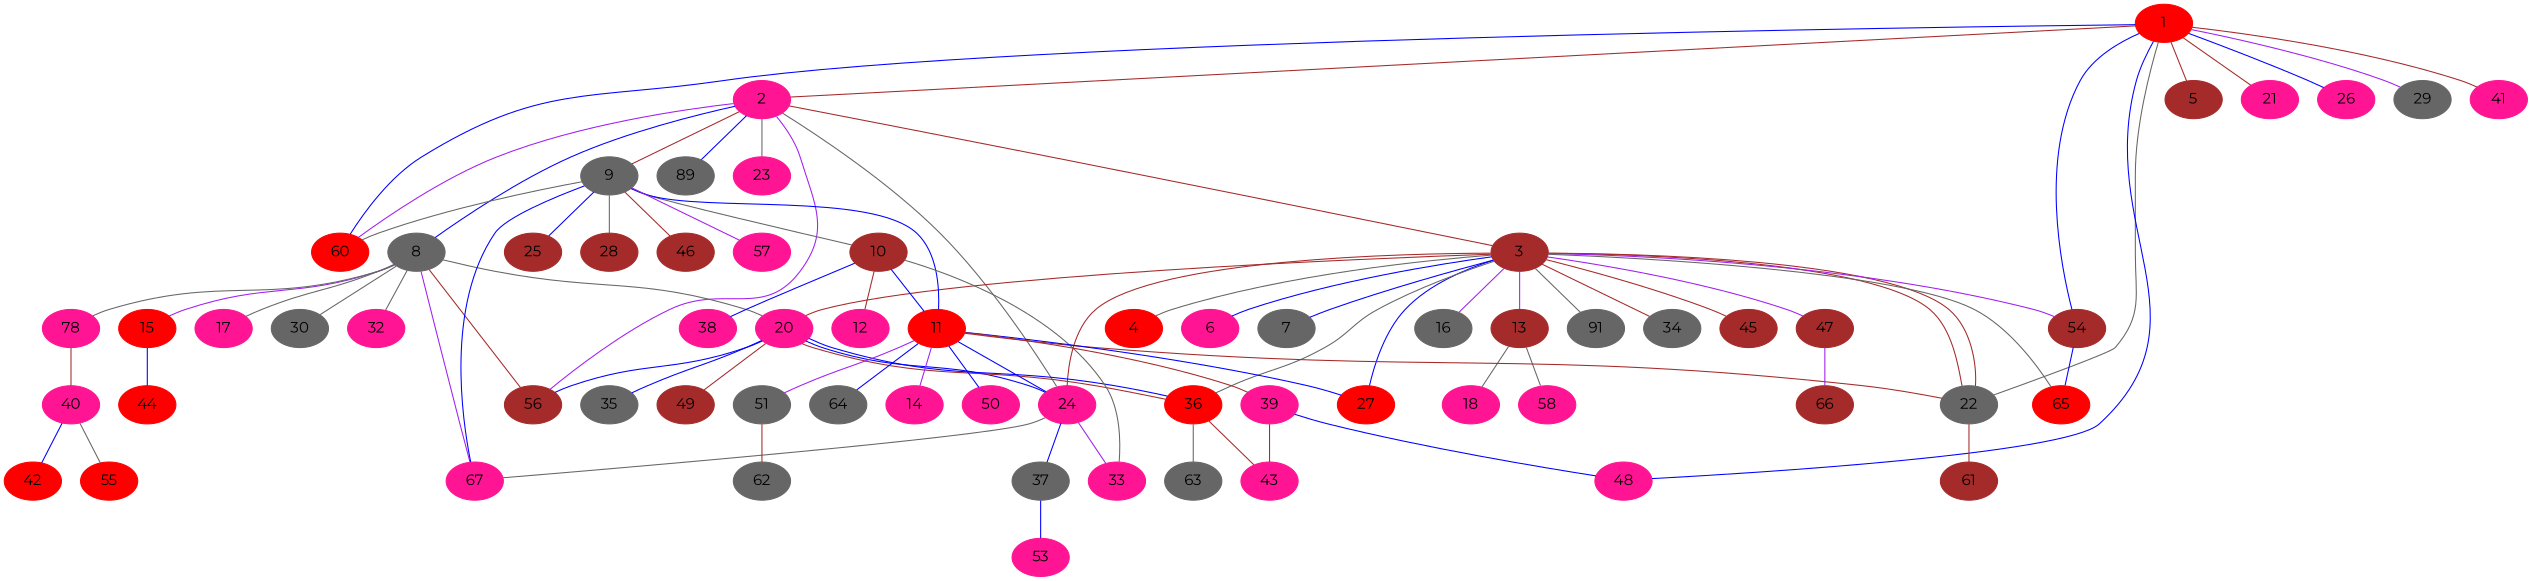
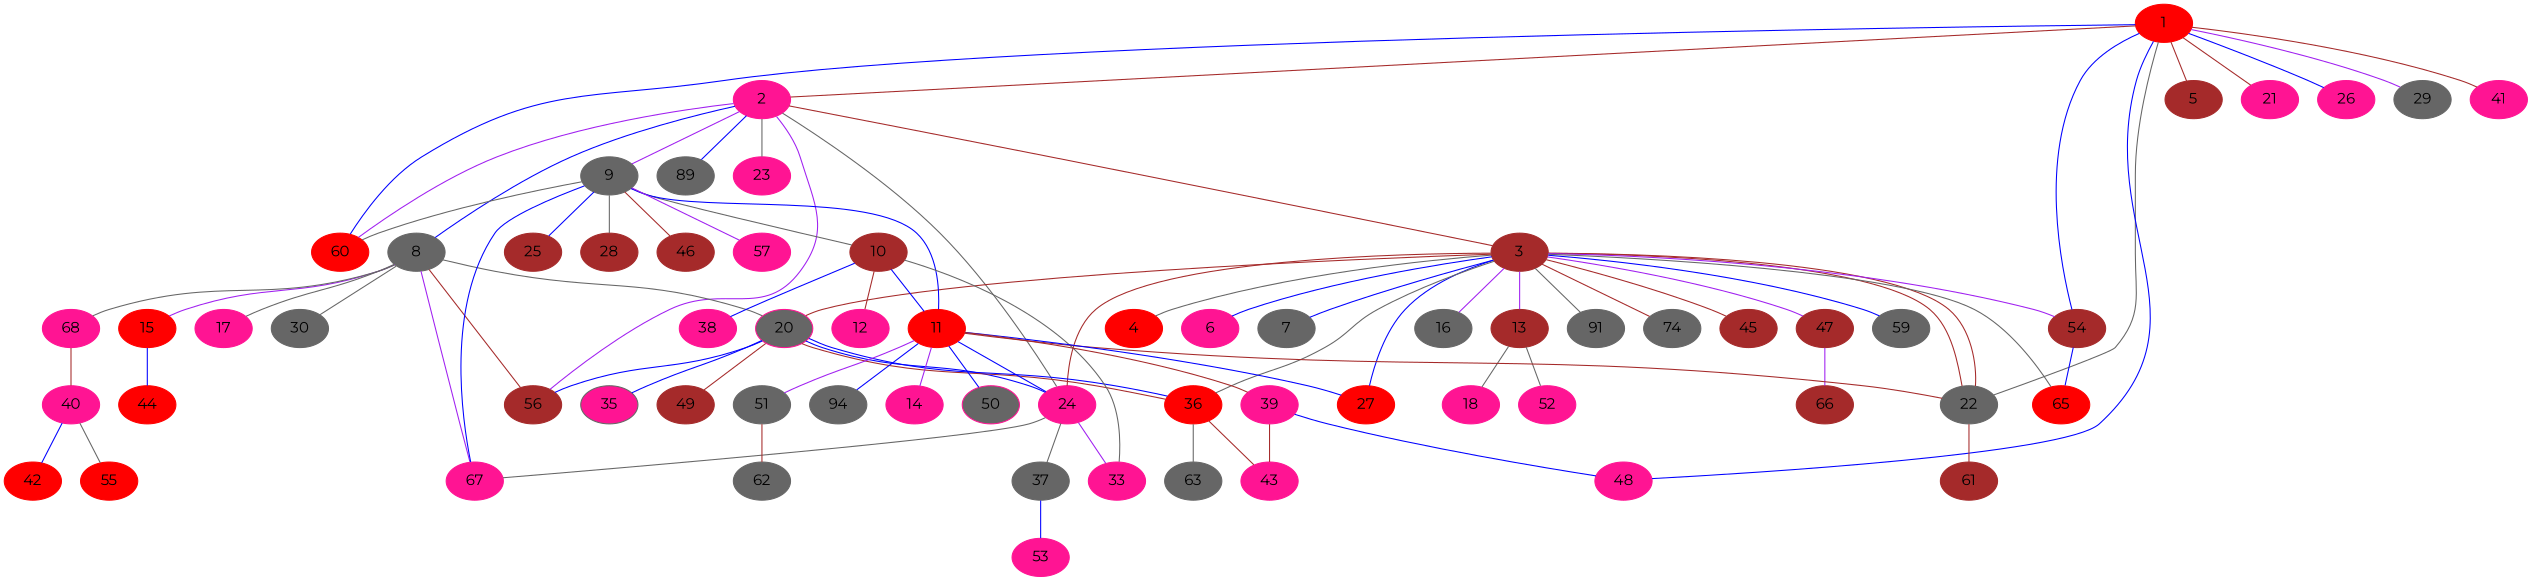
  graph {
    fontname=Montserrat
    node [color=deeppink fontname=Montserrat style=filled]
    edge [color=blue fontname=Montserrat]
    1 [color=red]
    2
    5 [color=brown]
    21
    22 [color=gray40]
    26
    29 [color=gray40]
    41
    48
    54 [color=brown]
    60 [color=red]
    3 [color=brown]
    8 [color=gray40]
    9 [color=gray40]
    n15 [color=gray40 label=89]
    23
    24
    56 [color=brown]
    61 [color=brown]
    65 [color=red]
    4 [color=red]
    6
    7 [color=gray40]
    13 [color=brown]
    16 [color=gray40]
-   20
+   20 [fillcolor=gray40]
    27 [color=red]
    n28 [color=gray40 label=91]
-   34 [color=gray40]
+   34 [color=gray40 label=74]
    36 [color=red]
    45 [color=brown]
    47 [color=brown]
+   59 [color=gray40]
    15 [color=red]
    17
    30 [color=gray40]
-   32
    67
-   68 [label=78]
+   68
    10 [color=brown]
    11 [color=red]
    25 [color=brown]
    28 [color=brown]
    46 [color=brown]
    57
    33
    37 [color=gray40]
    18
-   52 [label=58]
-   35 [color=gray40]
+   52
+   35 [color=gray40 fillcolor=deeppink]
    49 [color=brown]
    43
    63 [color=gray40]
    66 [color=brown]
    44 [color=red]
    42 [color=red]
    40
    55 [color=red]
    38
    12
    14
    39
-   50
+   50 [fillcolor=gray40]
    51 [color=gray40]
-   64 [color=gray40]
+   64 [color=gray40 label=94]
    62 [color=gray40]
    53
    1 -- 2 [color=brown]
    1 -- 5 [color=brown]
    1 -- 21 [color=brown]
    1 -- 22 [color=gray40]
    1 -- 26
    1 -- 29 [color=purple]
    1 -- 41 [color=brown]
    1 -- 48
    1 -- 54
    1 -- 60
    2 -- 60 [color=purple]
    2 -- 3 [color=brown]
    2 -- 8
-   2 -- 9 [color=brown]
+   2 -- 9 [color=purple]
    2 -- n15
    2 -- 23 [color=gray40]
    2 -- 24 [color=gray40]
    2 -- 56 [color=purple]
    22 -- 61 [color=brown]
    54 -- 65
    3 -- 22 [color=brown]
    3 -- 22 [color=brown]
    3 -- 54 [color=purple]
    3 -- 24 [color=brown]
    3 -- 65 [color=gray40]
    3 -- 4 [color=gray40]
    3 -- 6
    3 -- 7
    3 -- 13 [color=purple]
    3 -- 16 [color=purple]
    3 -- 20 [color=brown]
    3 -- 27
    3 -- n28 [color=gray40]
    3 -- 34 [color=brown]
    3 -- 36 [color=gray40]
    3 -- 45 [color=brown]
    3 -- 47 [color=purple]
+   3 -- 59
    8 -- 56 [color=brown]
    8 -- 20 [color=gray40]
    8 -- 15 [color=purple]
    8 -- 17 [color=gray40]
    8 -- 30 [color=gray40]
-   8 -- 32 [color=gray40]
    8 -- 67 [color=purple]
    8 -- 68 [color=gray40]
    9 -- 60 [color=gray40]
    9 -- 67
    9 -- 10 [color=gray40]
    9 -- 11
    9 -- 25
    9 -- 28 [color=gray40]
    9 -- 46 [color=brown]
    9 -- 57 [color=purple]
    24 -- 67 [color=gray40]
    24 -- 33 [color=purple]
-   24 -- 37
+   24 -- 37 [color=gray40]
    13 -- 18 [color=gray40]
    13 -- 52 [color=gray40]
    20 -- 24
    20 -- 56
    20 -- 36 [color=brown]
    20 -- 36
    20 -- 35
    20 -- 49 [color=brown]
    36 -- 43 [color=brown]
    36 -- 63 [color=gray40]
    47 -- 66 [color=purple]
    15 -- 44
    68 -- 40 [color=brown]
    10 -- 11
    10 -- 33 [color=gray40]
    10 -- 38
    10 -- 12 [color=brown]
    11 -- 22 [color=brown]
    11 -- 24
    11 -- 27
    11 -- 14 [color=purple]
    11 -- 39 [color=brown]
    11 -- 50
    11 -- 51 [color=purple]
    11 -- 64
    37 -- 53
    40 -- 42
    40 -- 55 [color=gray40]
    39 -- 48
    39 -- 43 [color=brown]
    51 -- 62 [color=brown]
  }
